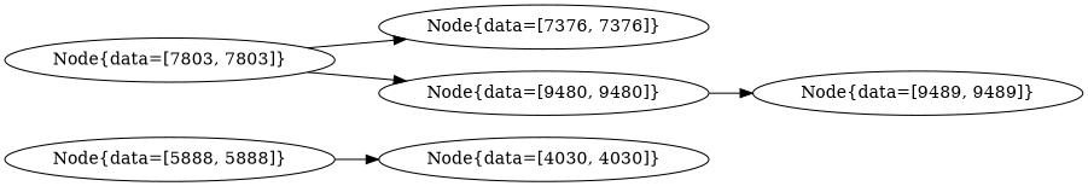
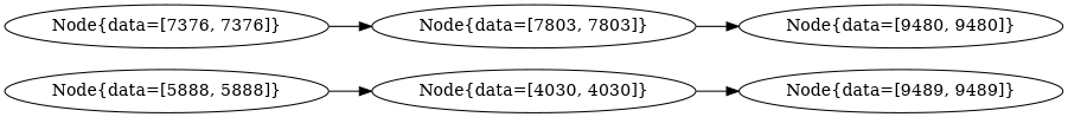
  digraph {
    rankdir=LR
    n1 [label="Node{data=[5888, 5888]}"]
    n2 [label="Node{data=[4030, 4030]}"]
    n3 [label="Node{data=[7803, 7803]}"]
    n4 [label="Node{data=[7376, 7376]}"]
    n5 [label="Node{data=[9480, 9480]}"]
    n6 [label="Node{data=[9489, 9489]}"]
    n1 -> n2
-   n3 -> n4
+   n4 -> n3
    n3 -> n5
-   n5 -> n6
+   n2 -> n6
  }
